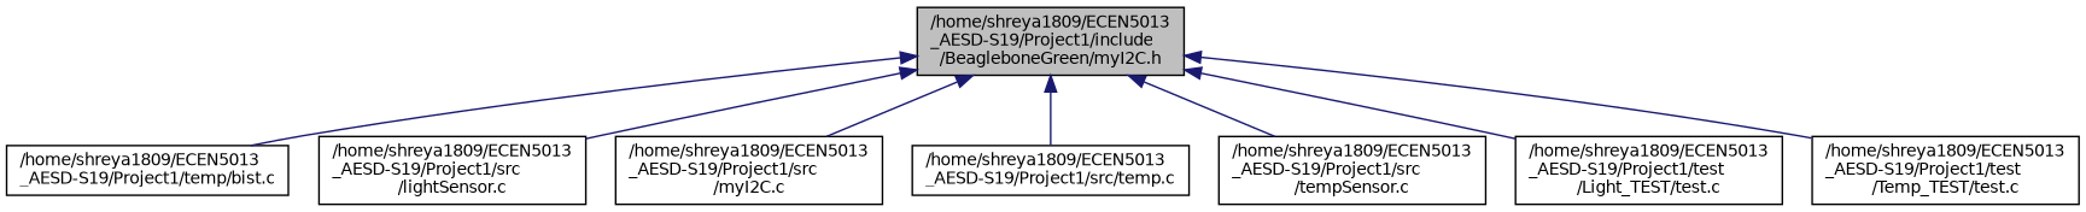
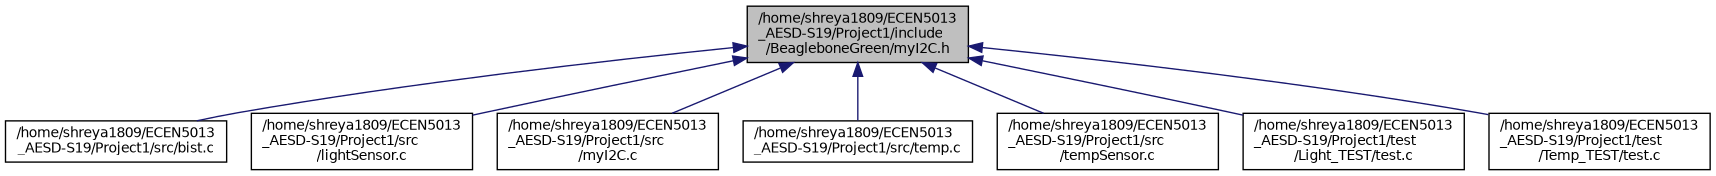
  digraph {
    node [color=black fillcolor=white fontname=Helvetica fontsize=10 shape=record style=filled]
    edge [color=midnightblue dir=back fontname=Helvetica fontsize=10 labelfontname=Helvetica labelfontsize=10 style=solid]
    n1 [fillcolor=grey75 fontcolor=black height=0.2 label="/home/shreya1809/ECEN5013\l_AESD-S19/Project1/include\l/BeagleboneGreen/myI2C.h" width=0.4]
-   n2 [height=0.2 label="/home/shreya1809/ECEN5013\l_AESD-S19/Project1/temp/bist.c" width=0.4]
+   n2 [height=0.2 label="/home/shreya1809/ECEN5013\l_AESD-S19/Project1/src/bist.c" width=0.4]
    n3 [height=0.2 label="/home/shreya1809/ECEN5013\l_AESD-S19/Project1/src\l/lightSensor.c" width=0.4]
    n4 [height=0.2 label="/home/shreya1809/ECEN5013\l_AESD-S19/Project1/src\l/myI2C.c" width=0.4]
    n5 [height=0.2 label="/home/shreya1809/ECEN5013\l_AESD-S19/Project1/src/temp.c" width=0.4]
    n6 [height=0.2 label="/home/shreya1809/ECEN5013\l_AESD-S19/Project1/src\l/tempSensor.c" width=0.4]
    n7 [height=0.2 label="/home/shreya1809/ECEN5013\l_AESD-S19/Project1/test\l/Light_TEST/test.c" width=0.4]
    n8 [height=0.2 label="/home/shreya1809/ECEN5013\l_AESD-S19/Project1/test\l/Temp_TEST/test.c" width=0.4]
    n1 -> n2
    n1 -> n3
    n1 -> n4
    n1 -> n5
    n1 -> n6
    n1 -> n7
    n1 -> n8
  }
